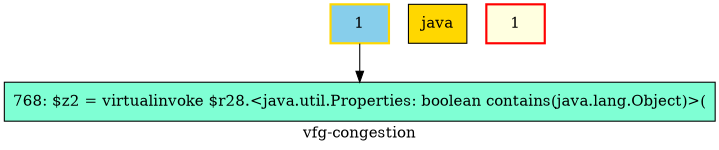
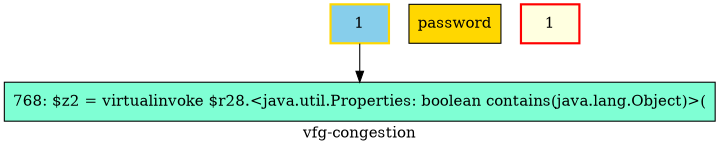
  digraph {
    label="vfg-congestion"
    node [shape=box style="bold,filled"]
    n1 [color=gold label=1 fillcolor=skyblue]
    "768: $z2 = virtualinvoke $r28.<java.util.Properties: boolean contains(java.lang.Object)>(" [style=filled fillcolor=aquamarine]
-   password [style=filled fillcolor=gold label=java]
+   password [style=filled fillcolor=gold]
    n4 [color=red label=1 fillcolor=lightyellow]
    n1 -> "768: $z2 = virtualinvoke $r28.<java.util.Properties: boolean contains(java.lang.Object)>("
  }
